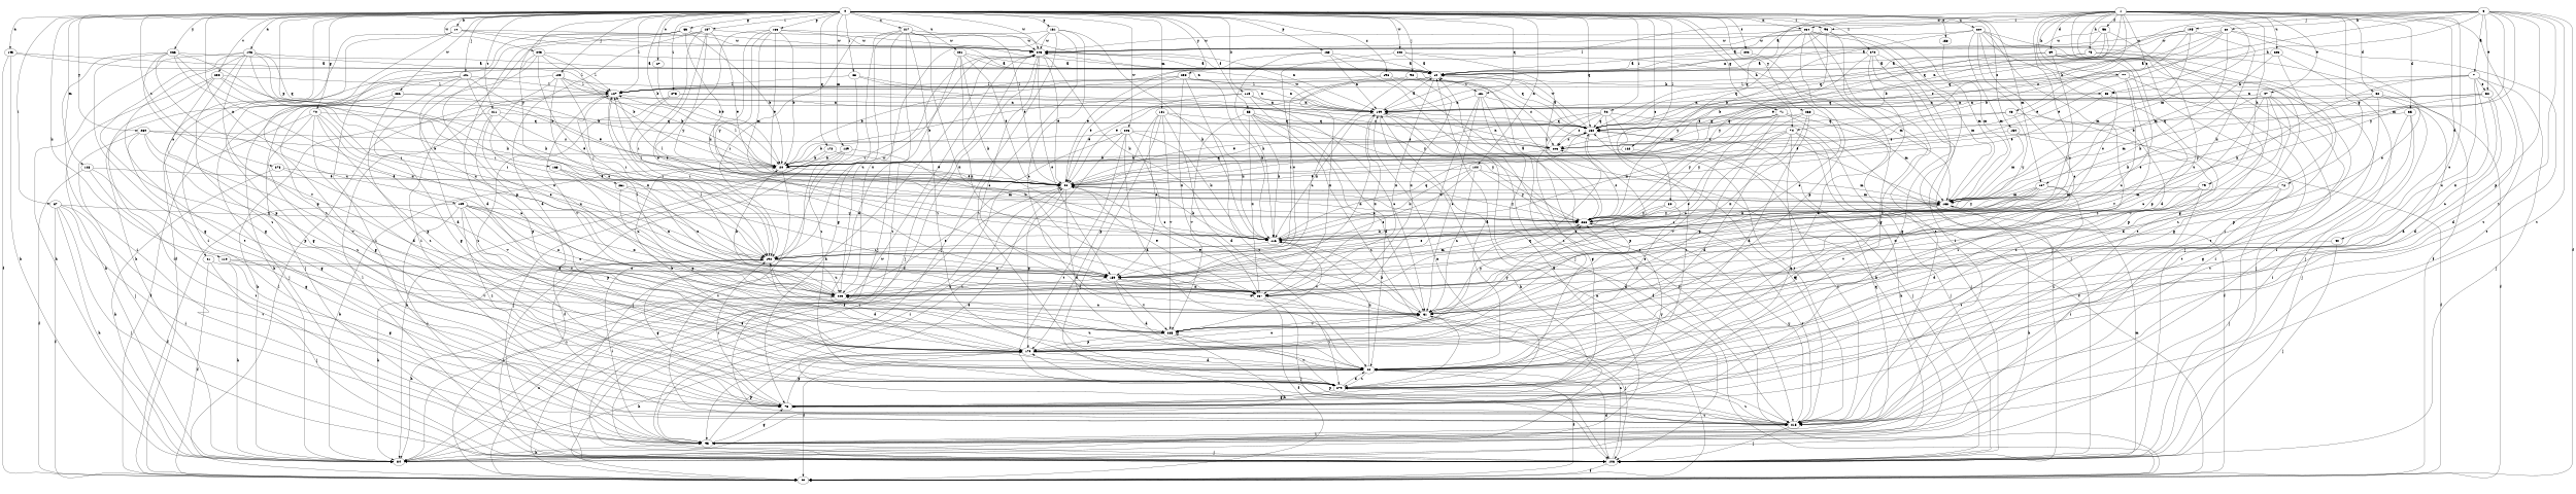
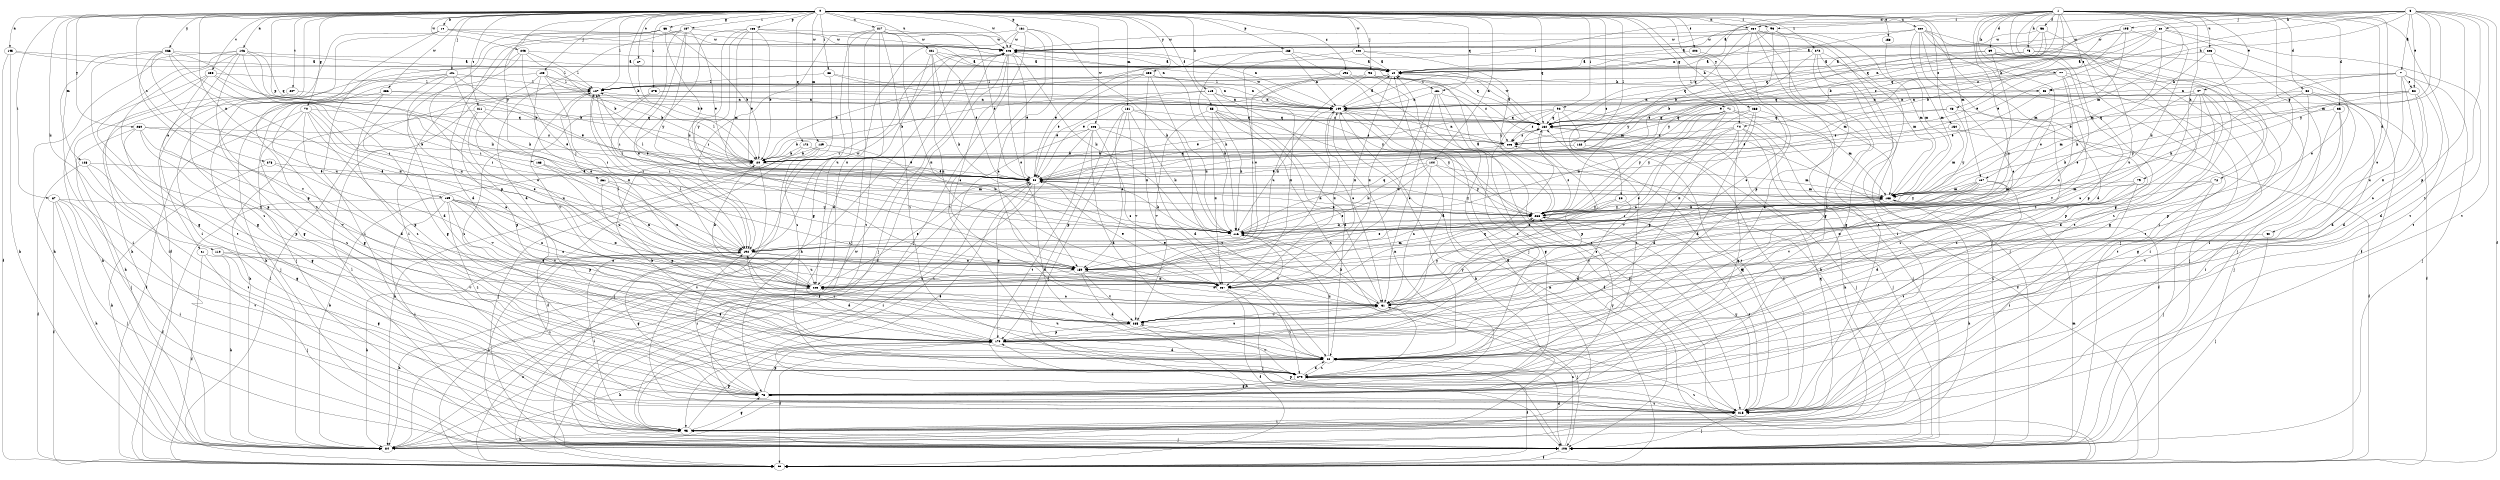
  strict digraph {
    fontname="DejaVu Serif"
    node [fontname="DejaVu Serif"]
    edge [fontname="DejaVu Serif"]
    0
    19
    20
    21
    27
    30
    55
    66
    70
    71
    74
    87
    88
    92
    93
    98
    101
    103
    110
    115
    122
    127
    128
    129
    131
    137
    139
    144
    145
    146
    154
    158
    161
    163
    166
    168
    172
    181
    182
    187
    196
    202
+   207
    211
    217
    220
    221
    233
    236
    242
    243
    245
    246
    254
    258
    260
    261
    263
    266
    272
    275
    278
    95
    149
    10
    63
    279
    215
    53
    159
    106
    268
    42
    31
    116
    257
    235
    170
    138
    73
    203
    84
    225
    192
    1
    32
    35
    39
    40
    43
    47
    56
    72
    75
    77
    79
    223
    3
    7
    52
    82
    83
    105
    0 -> 19 [label=b]
    0 -> 20 [label=b]
    0 -> 21 [label=c]
    0 -> 27 [label=c]
    0 -> 30 [label=c]
    0 -> 55 [label=f]
    0 -> 66 [label=g]
    0 -> 70 [label=g]
    0 -> 71 [label=g]
    0 -> 74 [label=h]
    0 -> 87 [label=i]
    0 -> 88 [label=i]
    0 -> 92 [label=i]
    0 -> 93 [label=i]
    0 -> 98 [label=j]
    0 -> 101 [label=j]
    0 -> 103 [label=j]
    0 -> 110 [label=k]
    0 -> 115 [label=k]
    0 -> 122 [label=l]
    0 -> 127 [label=l]
    0 -> 128 [label=m]
    0 -> 129 [label=m]
    0 -> 131 [label=m]
    0 -> 137 [label=m]
    0 -> 139 [label=n]
    0 -> 144 [label=n]
    0 -> 145 [label=n]
    0 -> 146 [label=n]
    0 -> 154 [label=o]
    0 -> 158 [label=o]
    0 -> 161 [label=p]
    0 -> 163 [label=p]
    0 -> 166 [label=p]
    0 -> 168 [label=p]
    0 -> 172 [label=q]
    0 -> 181 [label=q]
    0 -> 182 [label=q]
    0 -> 187 [label=r]
    0 -> 196 [label=s]
    0 -> 202 [label=s]
+   0 -> 207 [label=t]
    0 -> 211 [label=t]
    0 -> 217 [label=u]
    0 -> 220 [label=u]
    0 -> 221 [label=u]
    0 -> 233 [label=v]
    0 -> 236 [label=w]
    0 -> 242 [label=w]
    0 -> 243 [label=w]
    0 -> 245 [label=w]
    0 -> 246 [label=w]
    0 -> 254 [label=x]
    0 -> 258 [label=y]
    0 -> 260 [label=y]
    0 -> 261 [label=y]
    0 -> 263 [label=y]
    0 -> 266 [label=y]
    0 -> 272 [label=z]
    0 -> 275 [label=z]
    0 -> 278 [label=z]
    19 -> 246 [label=w]
    19 -> 95 [label=i]
    19 -> 149 [label=n]
    19 -> 10 [label=a]
    19 -> 63 [label=f]
    19 -> 279 [label=z]
    20 -> 127 [label=l]
    20 -> 215 [label=t]
    20 -> 53 [label=e]
    21 -> 63 [label=f]
    21 -> 159 [label=o]
    21 -> 106 [label=j]
    27 -> 20 [label=b]
    30 -> 159 [label=o]
    30 -> 268 [label=y]
    30 -> 42 [label=d]
    55 -> 182 [label=q]
    55 -> 279 [label=z]
    55 -> 268 [label=y]
    55 -> 31 [label=c]
    55 -> 116 [label=k]
    55 -> 257 [label=x]
    55 -> 235 [label=v]
    66 -> 20 [label=b]
    66 -> 246 [label=w]
    66 -> 95 [label=i]
    66 -> 53 [label=e]
    66 -> 42 [label=d]
    66 -> 170 [label=p]
    70 -> 182 [label=q]
    70 -> 63 [label=f]
    70 -> 279 [label=z]
    70 -> 159 [label=o]
    70 -> 42 [label=d]
    70 -> 31 [label=c]
    70 -> 170 [label=p]
    71 -> 182 [label=q]
    71 -> 63 [label=f]
    71 -> 268 [label=y]
    71 -> 31 [label=c]
    71 -> 116 [label=k]
    71 -> 170 [label=p]
    71 -> 138 [label=m]
    74 -> 159 [label=o]
    74 -> 106 [label=j]
    74 -> 42 [label=d]
    74 -> 235 [label=v]
    74 -> 73 [label=g]
    74 -> 203 [label=s]
    74 -> 84 [label=h]
    87 -> 95 [label=i]
    87 -> 63 [label=f]
    87 -> 215 [label=t]
    87 -> 106 [label=j]
    87 -> 268 [label=y]
    87 -> 84 [label=h]
    88 -> 127 [label=l]
    88 -> 149 [label=n]
    88 -> 279 [label=z]
    88 -> 268 [label=y]
    92 -> 182 [label=q]
    92 -> 63 [label=f]
    92 -> 279 [label=z]
    92 -> 215 [label=t]
    92 -> 53 [label=e]
    92 -> 73 [label=g]
    92 -> 203 [label=s]
    93 -> 182 [label=q]
    93 -> 246 [label=w]
    93 -> 279 [label=z]
    93 -> 106 [label=j]
    93 -> 268 [label=y]
    98 -> 181 [label=i]
    98 -> 53 [label=e]
    98 -> 257 [label=x]
    98 -> 225 [label=u]
    101 -> 20 [label=b]
    101 -> 127 [label=l]
    101 -> 159 [label=o]
    101 -> 106 [label=j]
    101 -> 42 [label=d]
    101 -> 73 [label=g]
    101 -> 84 [label=h]
    103 -> 20 [label=b]
    103 -> 127 [label=l]
    103 -> 149 [label=n]
    103 -> 257 [label=x]
    103 -> 73 [label=g]
    103 -> 225 [label=u]
    103 -> 192 [label=r]
    110 -> 159 [label=o]
    110 -> 235 [label=v]
    110 -> 73 [label=g]
    110 -> 84 [label=h]
    115 -> 20 [label=b]
    115 -> 149 [label=n]
    115 -> 53 [label=e]
    115 -> 42 [label=d]
    115 -> 31 [label=c]
    122 -> 20 [label=b]
    122 -> 215 [label=t]
    127 -> 149 [label=n]
    127 -> 235 [label=v]
    127 -> 192 [label=r]
    128 -> 63 [label=f]
    128 -> 215 [label=t]
    128 -> 53 [label=e]
    128 -> 73 [label=g]
    129 -> 20 [label=b]
    129 -> 63 [label=f]
    129 -> 106 [label=j]
    129 -> 116 [label=k]
    129 -> 84 [label=h]
    131 -> 182 [label=q]
    131 -> 159 [label=o]
    131 -> 106 [label=j]
    131 -> 42 [label=d]
    131 -> 116 [label=k]
    131 -> 235 [label=v]
    131 -> 170 [label=p]
    137 -> 215 [label=t]
    137 -> 159 [label=o]
    137 -> 268 [label=y]
    137 -> 42 [label=d]
    137 -> 116 [label=k]
    137 -> 138 [label=m]
    137 -> 192 [label=r]
    139 -> 95 [label=i]
    139 -> 63 [label=f]
    139 -> 279 [label=z]
    139 -> 268 [label=y]
    139 -> 31 [label=c]
    139 -> 257 [label=x]
    139 -> 235 [label=v]
    139 -> 170 [label=p]
    139 -> 225 [label=u]
    144 -> 53 [label=e]
    144 -> 159 [label=o]
    144 -> 268 [label=y]
    144 -> 31 [label=c]
    144 -> 116 [label=k]
    144 -> 138 [label=m]
    145 -> 127 [label=l]
    145 -> 10 [label=a]
    145 -> 63 [label=f]
    145 -> 84 [label=h]
    146 -> 182 [label=q]
    146 -> 10 [label=a]
    146 -> 279 [label=z]
    146 -> 215 [label=t]
    146 -> 116 [label=k]
    146 -> 170 [label=p]
    146 -> 73 [label=g]
    146 -> 84 [label=h]
    146 -> 192 [label=r]
    154 -> 63 [label=f]
    154 -> 138 [label=m]
    154 -> 203 [label=s]
    158 -> 138 [label=m]
    161 -> 246 [label=w]
    161 -> 279 [label=z]
    161 -> 106 [label=j]
    161 -> 31 [label=c]
    161 -> 116 [label=k]
    161 -> 225 [label=u]
    161 -> 192 [label=r]
    163 -> 149 [label=n]
    163 -> 10 [label=a]
    163 -> 53 [label=e]
    163 -> 106 [label=j]
    163 -> 116 [label=k]
    166 -> 20 [label=b]
    166 -> 246 [label=w]
    166 -> 149 [label=n]
    166 -> 53 [label=e]
    166 -> 159 [label=o]
    166 -> 268 [label=y]
    166 -> 116 [label=k]
    166 -> 138 [label=m]
    168 -> 53 [label=e]
    168 -> 257 [label=x]
    168 -> 225 [label=u]
    172 -> 20 [label=b]
    172 -> 53 [label=e]
    172 -> 106 [label=j]
    181 -> 149 [label=n]
    181 -> 63 [label=f]
    181 -> 279 [label=z]
    181 -> 31 [label=c]
    181 -> 257 [label=x]
    181 -> 84 [label=h]
    182 -> 246 [label=w]
    182 -> 10 [label=a]
    182 -> 106 [label=j]
    182 -> 170 [label=p]
    182 -> 203 [label=s]
    187 -> 246 [label=w]
    187 -> 95 [label=i]
    187 -> 53 [label=e]
    187 -> 159 [label=o]
    187 -> 268 [label=y]
    187 -> 42 [label=d]
    187 -> 192 [label=r]
    196 -> 127 [label=l]
    196 -> 215 [label=t]
    196 -> 257 [label=x]
    196 -> 138 [label=m]
    202 -> 10 [label=a]
    202 -> 31 [label=c]
+   207 -> 149 [label=n]
+   207 -> 84 [label=h]
    211 -> 182 [label=q]
    211 -> 53 [label=e]
    211 -> 170 [label=p]
    211 -> 84 [label=h]
    211 -> 225 [label=u]
    217 -> 246 [label=w]
    217 -> 279 [label=z]
    217 -> 215 [label=t]
    217 -> 53 [label=e]
    217 -> 106 [label=j]
    217 -> 257 [label=x]
    217 -> 73 [label=g]
    217 -> 225 [label=u]
    220 -> 20 [label=b]
    220 -> 246 [label=w]
    220 -> 63 [label=f]
    220 -> 279 [label=z]
    220 -> 215 [label=t]
    220 -> 106 [label=j]
    220 -> 42 [label=d]
    220 -> 31 [label=c]
    220 -> 138 [label=m]
    221 -> 182 [label=q]
    221 -> 10 [label=a]
    221 -> 53 [label=e]
    221 -> 42 [label=d]
    221 -> 116 [label=k]
    221 -> 257 [label=x]
    233 -> 20 [label=b]
    233 -> 127 [label=l]
    233 -> 95 [label=i]
    233 -> 170 [label=p]
    233 -> 84 [label=h]
    233 -> 192 [label=r]
    236 -> 149 [label=n]
    236 -> 279 [label=z]
    236 -> 53 [label=e]
    236 -> 106 [label=j]
    236 -> 73 [label=g]
    242 -> 10 [label=a]
    242 -> 159 [label=o]
    242 -> 268 [label=y]
    242 -> 138 [label=m]
    243 -> 20 [label=b]
    243 -> 127 [label=l]
    243 -> 10 [label=a]
    243 -> 84 [label=h]
    243 -> 225 [label=u]
    243 -> 192 [label=j]
    245 -> 20 [label=b]
    245 -> 95 [label=i]
    245 -> 63 [label=f]
    245 -> 215 [label=t]
    245 -> 42 [label=d]
    245 -> 31 [label=c]
    245 -> 116 [label=k]
    245 -> 203 [label=s]
    246 -> 10 [label=a]
    246 -> 63 [label=f]
    246 -> 53 [label=e]
    246 -> 159 [label=o]
    246 -> 106 [label=j]
    246 -> 31 [label=c]
    246 -> 116 [label=k]
    246 -> 84 [label=h]
    246 -> 192 [label=r]
    254 -> 246 [label=w]
    254 -> 95 [label=i]
    254 -> 10 [label=a]
    254 -> 215 [label=t]
    254 -> 268 [label=y]
    254 -> 170 [label=p]
    254 -> 138 [label=m]
    254 -> 73 [label=g]
    258 -> 20 [label=b]
    258 -> 127 [label=l]
    258 -> 215 [label=t]
    258 -> 53 [label=e]
    258 -> 116 [label=k]
    258 -> 257 [label=x]
    258 -> 203 [label=s]
    260 -> 20 [label=b]
    260 -> 106 [label=j]
    260 -> 235 [label=v]
    260 -> 170 [label=p]
    260 -> 73 [label=g]
    260 -> 203 [label=s]
    261 -> 159 [label=o]
    261 -> 170 [label=p]
    261 -> 138 [label=m]
    263 -> 182 [label=q]
    263 -> 106 [label=j]
    263 -> 268 [label=y]
    263 -> 42 [label=d]
    263 -> 257 [label=x]
    266 -> 95 [label=i]
    266 -> 10 [label=a]
    266 -> 116 [label=k]
    266 -> 257 [label=x]
    266 -> 235 [label=v]
    266 -> 73 [label=g]
    266 -> 225 [label=u]
    266 -> 192 [label=r]
    272 -> 20 [label=b]
    272 -> 10 [label=a]
    272 -> 106 [label=j]
    272 -> 42 [label=d]
    272 -> 138 [label=m]
    272 -> 73 [label=g]
    275 -> 149 [label=n]
    275 -> 279 [label=z]
    275 -> 203 [label=s]
    275 -> 192 [label=r]
    278 -> 53 [label=e]
    278 -> 235 [label=v]
    278 -> 84 [label=h]
    95 -> 182 [label=q]
    95 -> 106 [label=j]
    95 -> 170 [label=p]
    95 -> 73 [label=g]
    95 -> 84 [label=h]
    149 -> 182 [label=q]
    149 -> 246 [label=w]
    149 -> 10 [label=a]
    149 -> 63 [label=f]
    149 -> 215 [label=t]
    149 -> 116 [label=k]
    149 -> 257 [label=x]
    149 -> 84 [label=h]
    10 -> 127 [label=l]
    10 -> 257 [label=x]
    10 -> 192 [label=r]
    10 -> 83 [label=h]
    63 -> 127 [label=l]
    63 -> 149 [label=n]
    63 -> 225 [label=u]
    279 -> 42 [label=d]
    279 -> 235 [label=v]
    279 -> 73 [label=g]
    215 -> 182 [label=q]
    215 -> 95 [label=i]
    215 -> 279 [label=z]
    215 -> 53 [label=e]
    215 -> 106 [label=j]
    215 -> 268 [label=y]
    215 -> 170 [label=p]
    215 -> 192 [label=r]
    53 -> 182 [label=q]
    53 -> 95 [label=i]
    53 -> 268 [label=y]
    53 -> 42 [label=d]
    53 -> 116 [label=k]
    53 -> 170 [label=p]
    53 -> 138 [label=m]
    159 -> 42 [label=d]
    159 -> 31 [label=c]
    159 -> 257 [label=x]
    159 -> 235 [label=v]
    159 -> 225 [label=u]
    106 -> 127 [label=l]
    106 -> 63 [label=f]
    106 -> 42 [label=d]
    106 -> 31 [label=c]
    106 -> 138 [label=m]
    106 -> 192 [label=r]
    268 -> 127 [label=l]
    268 -> 10 [label=a]
    268 -> 215 [label=t]
    268 -> 116 [label=k]
    268 -> 203 [label=s]
    42 -> 20 [label=b]
    42 -> 10 [label=a]
    42 -> 63 [label=f]
    42 -> 279 [label=z]
    42 -> 116 [label=k]
    42 -> 225 [label=u]
    31 -> 53 [label=e]
    31 -> 106 [label=j]
    31 -> 268 [label=y]
    31 -> 116 [label=k]
    31 -> 235 [label=v]
    116 -> 182 [label=q]
    116 -> 235 [label=v]
    116 -> 192 [label=r]
    257 -> 127 [label=l]
    257 -> 63 [label=f]
    257 -> 279 [label=z]
    257 -> 53 [label=e]
    257 -> 106 [label=j]
    235 -> 268 [label=y]
    235 -> 170 [label=p]
    235 -> 84 [label=h]
    170 -> 182 [label=q]
    170 -> 63 [label=f]
    170 -> 42 [label=d]
    170 -> 31 [label=c]
    170 -> 84 [label=h]
    170 -> 192 [label=r]
    138 -> 127 [label=l]
    138 -> 268 [label=y]
    138 -> 31 [label=c]
    138 -> 84 [label=h]
    73 -> 149 [label=n]
    73 -> 215 [label=t]
    73 -> 268 [label=y]
    73 -> 170 [label=p]
    73 -> 192 [label=r]
    203 -> 20 [label=b]
    203 -> 149 [label=n]
    84 -> 20 [label=b]
    84 -> 246 [label=w]
    84 -> 10 [label=a]
    84 -> 53 [label=e]
    225 -> 20 [label=b]
    225 -> 127 [label=l]
    225 -> 149 [label=n]
    225 -> 53 [label=e]
    225 -> 31 [label=c]
    225 -> 138 [label=m]
    225 -> 84 [label=h]
    192 -> 246 [label=w]
    192 -> 95 [label=i]
    192 -> 159 [label=o]
    192 -> 42 [label=d]
    192 -> 73 [label=g]
    192 -> 84 [label=h]
    192 -> 225 [label=u]
    1 -> 74 [label=h]
    1 -> 93 [label=i]
    1 -> 137 [label=m]
    1 -> 182 [label=q]
    1 -> 254 [label=x]
    1 -> 95 [label=i]
    1 -> 149 [label=n]
    1 -> 215 [label=t]
    1 -> 159 [label=o]
    1 -> 31 [label=c]
    1 -> 73 [label=g]
    1 -> 225 [label=u]
    1 -> 32 [label=d]
    1 -> 35 [label=d]
    1 -> 39 [label=d]
    1 -> 40 [label=d]
    1 -> 43 [label=e]
    1 -> 47 [label=e]
    1 -> 56 [label=f]
    1 -> 72 [label=g]
    1 -> 75 [label=h]
    1 -> 77 [label=h]
    1 -> 79 [label=h]
    1 -> 223 [label=u]
    32 -> 149 [label=n]
    32 -> 63 [label=f]
    32 -> 106 [label=j]
    32 -> 170 [label=p]
    32 -> 138 [label=m]
    35 -> 182 [label=q]
    35 -> 95 [label=i]
    35 -> 215 [label=t]
    35 -> 73 [label=g]
    39 -> 10 [label=a]
    39 -> 215 [label=t]
    39 -> 53 [label=e]
    39 -> 159 [label=o]
    39 -> 170 [label=p]
    39 -> 192 [label=r]
    40 -> 106 [label=j]
    40 -> 192 [label=r]
    43 -> 182 [label=q]
    43 -> 279 [label=z]
    43 -> 53 [label=e]
    43 -> 268 [label=y]
    47 -> 149 [label=n]
    47 -> 215 [label=t]
    47 -> 42 [label=d]
    47 -> 31 [label=c]
    47 -> 116 [label=k]
    47 -> 235 [label=v]
    47 -> 170 [label=p]
    56 -> 182 [label=q]
    56 -> 246 [label=w]
    56 -> 10 [label=a]
    56 -> 53 [label=e]
    56 -> 225 [label=u]
    72 -> 279 [label=z]
    72 -> 106 [label=j]
    72 -> 257 [label=x]
    72 -> 138 [label=m]
    75 -> 182 [label=q]
    75 -> 95 [label=i]
    75 -> 10 [label=a]
    75 -> 73 [label=g]
    77 -> 127 [label=l]
    77 -> 182 [label=q]
    77 -> 95 [label=i]
    77 -> 106 [label=j]
    77 -> 235 [label=v]
    77 -> 225 [label=u]
    79 -> 95 [label=i]
    79 -> 42 [label=d]
    79 -> 235 [label=v]
    79 -> 138 [label=m]
    223 -> 10 [label=a]
    223 -> 279 [label=z]
    223 -> 106 [label=j]
    223 -> 116 [label=k]
    3 -> 20 [label=b]
    3 -> 127 [label=l]
    3 -> 10 [label=a]
    3 -> 63 [label=f]
    3 -> 279 [label=z]
    3 -> 215 [label=t]
    3 -> 268 [label=y]
    3 -> 170 [label=p]
    3 -> 138 [label=m]
    3 -> 203 [label=s]
    3 -> 7 [label=a]
    3 -> 52 [label=e]
    3 -> 82 [label=h]
    3 -> 83 [label=h]
    3 -> 105 [label=j]
    7 -> 149 [label=n]
    7 -> 106 [label=j]
    7 -> 42 [label=d]
    7 -> 116 [label=k]
    7 -> 257 [label=x]
    7 -> 225 [label=u]
    7 -> 52 [label=e]
    7 -> 83 [label=h]
    52 -> 20 [label=b]
    52 -> 149 [label=n]
    52 -> 268 [label=y]
    52 -> 42 [label=d]
    52 -> 31 [label=c]
    82 -> 20 [label=b]
    82 -> 246 [label=w]
    82 -> 215 [label=t]
    82 -> 53 [label=e]
    82 -> 159 [label=o]
    82 -> 138 [label=m]
    82 -> 203 [label=s]
    83 -> 149 [label=n]
    83 -> 53 [label=e]
    83 -> 42 [label=d]
    105 -> 182 [label=q]
    105 -> 246 [label=w]
    105 -> 149 [label=n]
    105 -> 53 [label=e]
    105 -> 116 [label=k]
    105 -> 138 [label=m]
  }
